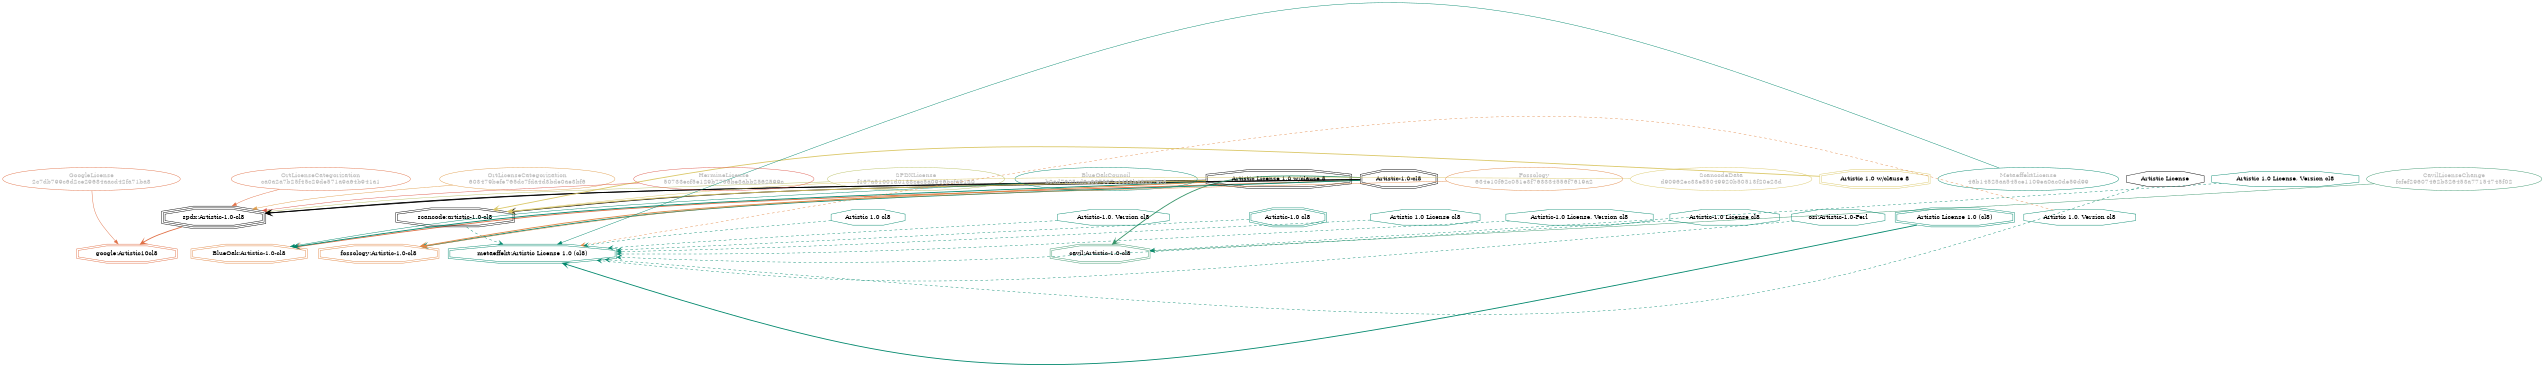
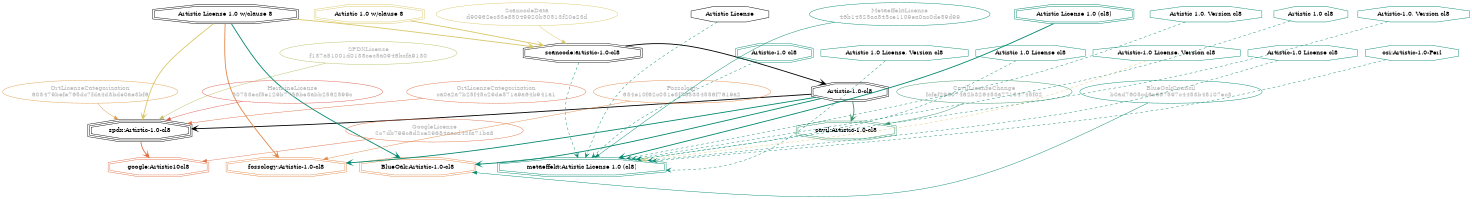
  strict digraph {
    fontname="DejaVu Serif"
    splines=curved
    node [color="#00876c" fontname="DejaVu Serif" shape=doubleoctagon]
    edge [color="#00876c" fontname="DejaVu Serif" weight=0.5 arrowhead=vee style=bold]
    n1 [color="#b8bf62" fillcolor="beige;1" fontcolor=gray label="SPDXLicense\nf137a51001d0138cec5a0946bcfa9130" shape=ellipse]
    n2 [label="spdx:Artistic-1.0-cl8" shape=tripleoctagon color=""]
    n3 [color="#e06f45" label="google:Artistic10cl8"]
    n4 [label="metaeffekt:Artistic License 1.0 (cl8)"]
    n5 [label="Artistic-1.0-cl8" color=""]
    n6 [color="#e18745" label="BlueOak:Artistic-1.0-cl8"]
    n7 [label="scancode:artistic-1.0-cl8" color=""]
    n8 [color="#e18745" label="fossology:Artistic-1.0-cl8"]
    n9 [color="#379469" label="cavil:Artistic-1.0-cl8"]
    n10 [label="Artistic License 1.0 w/clause 8" color=""]
    n11 [color="#e06f45" fillcolor="beige;1" fontcolor=gray label="GoogleLicense\n2c7db799c6d2ce29684aacd42fa71ba8" shape=ellipse]
    n12 [fillcolor="beige;1" fontcolor=gray label="BlueOakCouncil\nb0ad7605cd6e667597c4453b48107ec3" shape=ellipse]
    n13 [color="#dac767" fillcolor="beige;1" fontcolor=gray label="ScancodeData\nd90962ec33e85049920b50513f20e23d" shape=ellipse]
    n14 [color="#dac767" label="Artistic 1.0 w/clause 8"]
    n15 [color="#e18745" fillcolor="beige;1" fontcolor=gray label="Fossology\n634e10f62c051e3f763334556f7619a2" shape=ellipse]
    n16 [color="#e06f45" fillcolor="beige;1" fontcolor=gray label="OrtLicenseCategorization\nca0a2a7b25f45c29de571a9a64b941a1" shape=ellipse]
    n17 [color="#e09d4b" fillcolor="beige;1" fontcolor=gray label="OrtLicenseCategorization\n603479befe765dc7fda4d3bde0ae3bf6" shape=ellipse]
    n18 [label="Artistic License" shape=octagon color=""]
    n19 [color="#379469" fillcolor="beige;1" fontcolor=gray label="CavilLicenseChange\nfcfef29607462b326453a77154745f02" shape=ellipse]
    n20 [fillcolor="beige;1" fontcolor=gray label="MetaeffektLicense\n46b14525aa545ce1109ea0ac0de59d99" shape=ellipse]
    n21 [label="Artistic License 1.0 (cl8)"]
    n22 [label="Artistic 1.0, Version cl8" shape=octagon]
    n23 [label="Artistic 1.0 cl8" shape=octagon]
    n24 [label="Artistic-1.0, Version cl8" shape=octagon]
    n25 [label="Artistic-1.0 cl8"]
    n26 [label="Artistic 1.0 License, Version cl8" shape=octagon]
    n27 [label="Artistic 1.0 License cl8" shape=octagon]
    n28 [label="Artistic-1.0 License, Version cl8" shape=octagon]
    n29 [label="Artistic-1.0 License cl8" shape=octagon]
    n30 [label="osi:Artistic-1.0-Perl" shape=octagon]
    n31 [color="#dc574a" fillcolor="beige;1" fontcolor=gray label="HermineLicense\n50733ecf5e129b7756be3abb2562599c" shape=ellipse]
    n1 -> n2 [color="#b8bf62" arrowhead="" style=""]
    n2 -> n3 [color="#e06f45" weight=0.7]
    n5 -> n2 [weight=0.7 color=""]
-   n5 -> n6 [color="#e06f45" weight=0.7]
-   n5 -> n7 [weight=0.7 color=""]
+   n5 -> n6 [weight=0.7]
+   n7 -> n5 [weight=0.7 color=""]
    n5 -> n8 [weight=0.7]
    n5 -> n9 [color="#379469" weight=0.7]
    n7 -> n4 [style=dashed]
-   n10 -> n2 [weight=0.7 color=""]
+   n10 -> n2 [weight=0.7 color="#dac767"]
    n10 -> n6 [weight=0.7]
    n10 -> n7 [color="#dac767" weight=0.7]
    n10 -> n8 [color="#e18745" weight=0.7]
    n11 -> n3 [color="#e06f45" arrowhead="" style=""]
    n12 -> n6 [arrowhead="" style=""]
    n13 -> n7 [color="#dac767" arrowhead="" style=""]
    n14 -> n7 [color="#dac767" weight=0.7]
    n15 -> n8 [color="#e18745" arrowhead="" style=""]
    n16 -> n2 [color="#e06f45" arrowhead="" style=""]
    n17 -> n2 [color="#e09d4b" arrowhead="" style=""]
    n18 -> n4 [style=dashed]
    n19 -> n9 [color="#379469" arrowhead="" style=""]
    n20 -> n4 [arrowhead="" style=""]
    n21 -> n4 [weight=0.7]
-   n22 -> n4 [color="#e18745" style=dashed]
+   n22 -> n4 [style=dashed]
    n23 -> n4 [style=dashed]
    n24 -> n4 [style=dashed]
    n25 -> n4 [style=dashed]
-   n26 -> n9 [style=dashed]
+   n26 -> n4 [style=dashed]
    n27 -> n4 [style=dashed]
-   n28 -> n4 [style=dashed]
+   n28 -> n4 [color="#dac767" style=dashed]
    n29 -> n4 [style=dashed]
    n30 -> n4 [style=dashed]
    n31 -> n2 [color="#dc574a" arrowhead="" style=""]
  }
